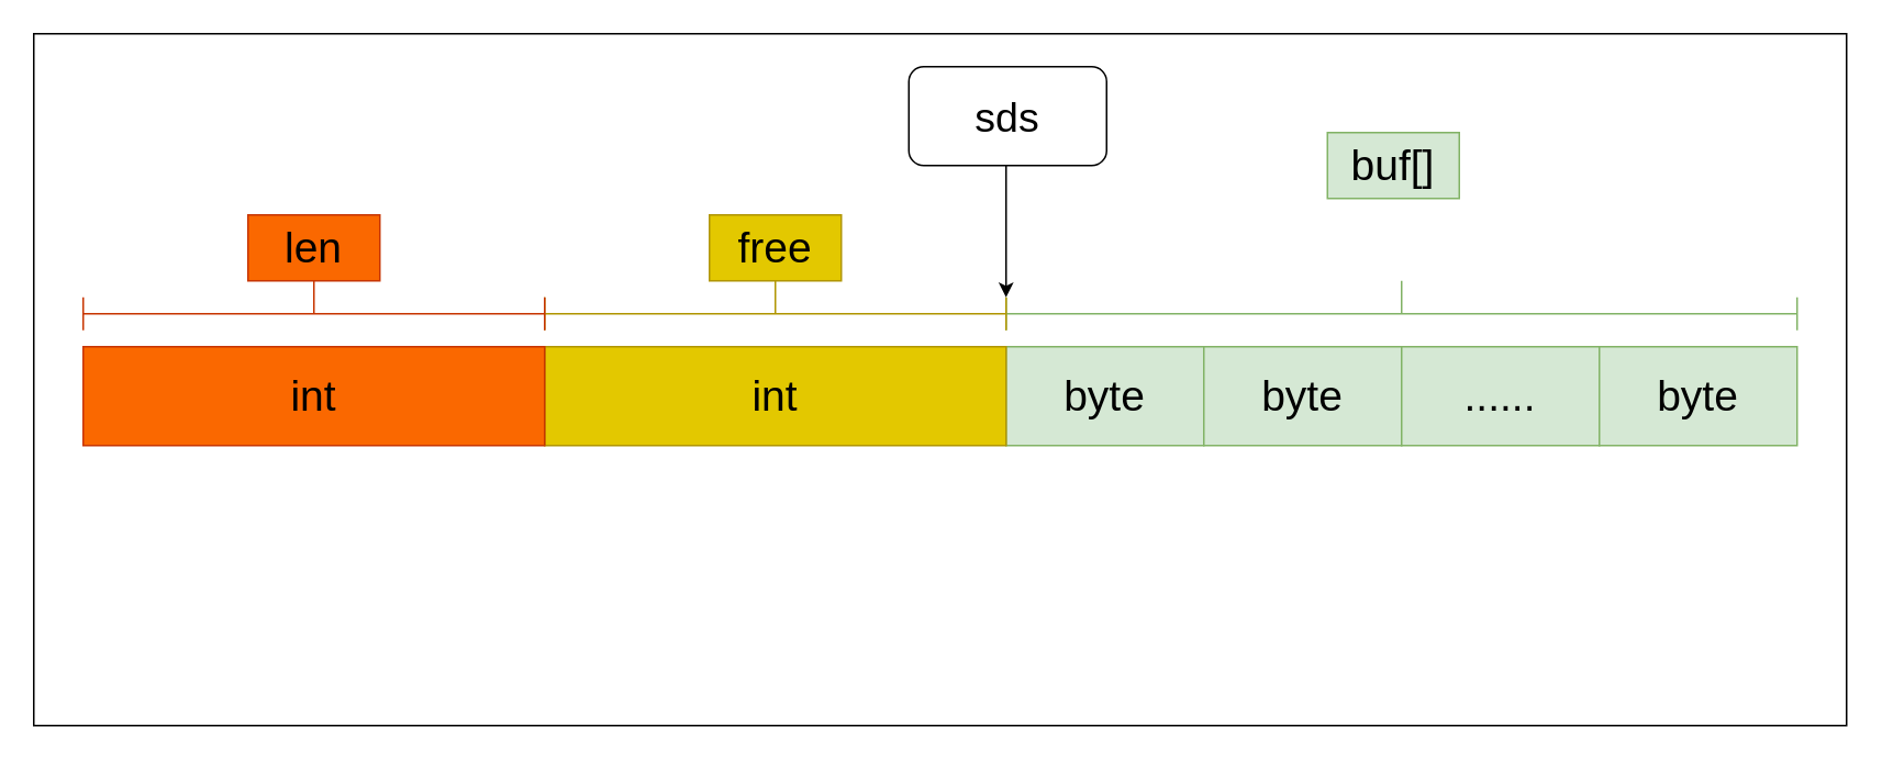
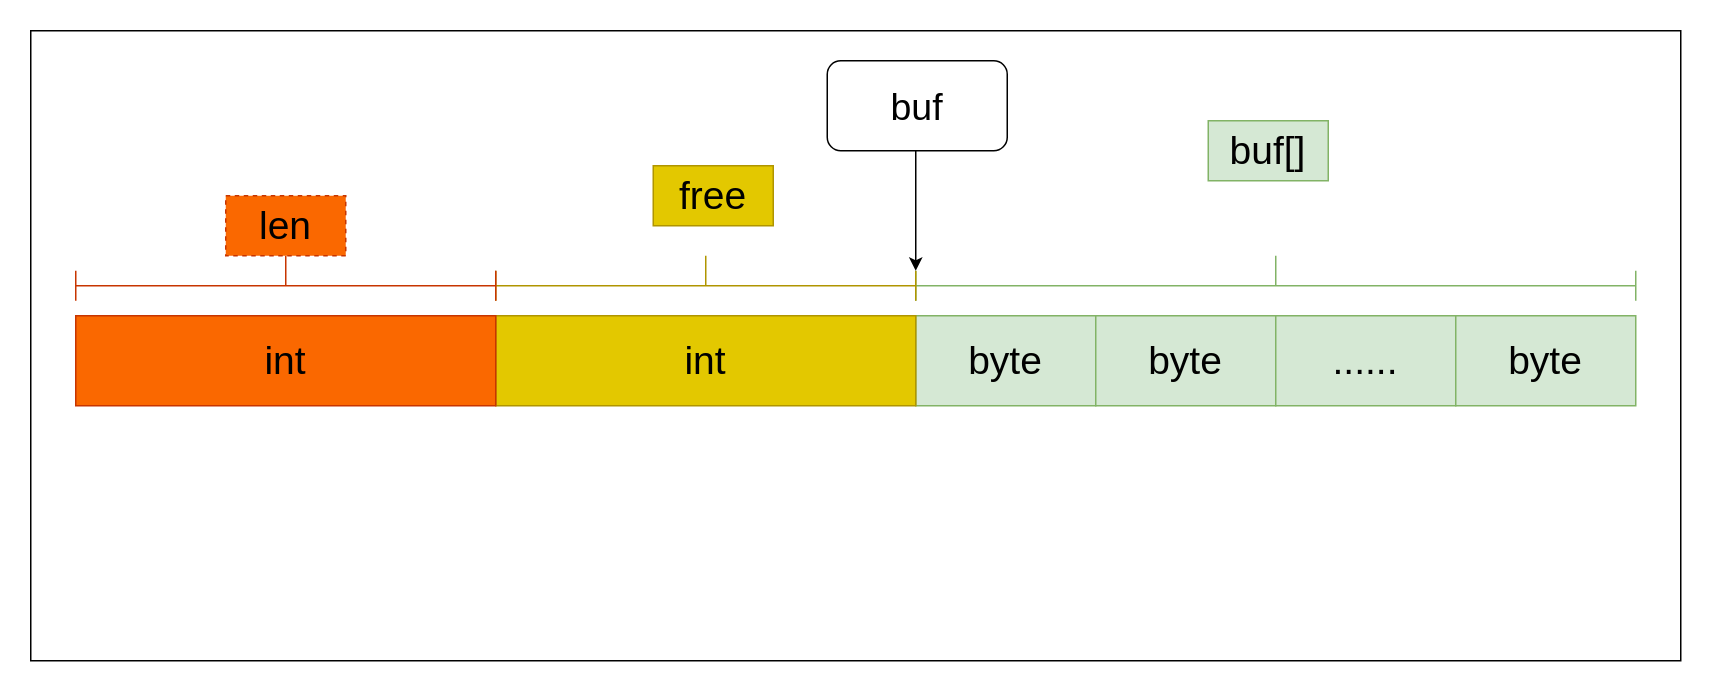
  <mxCell id="0" />
  <mxCell id="1" parent="0" />
  <mxCell id="2" value="" style="rounded=0;whiteSpace=wrap;html=1;" parent="1" vertex="1"><mxGeometry x="20" y="20" width="1100" height="420" as="geometry" /></mxCell>
  <mxCell id="3" value="byte" style="rounded=0;whiteSpace=wrap;html=1;fillColor=#d5e8d4;strokeColor=#82b366;fontSize=26;" parent="1" vertex="1"><mxGeometry y="210" width="120" height="60" as="geometry" x="610" /></mxCell>
  <mxCell id="4" value="byte" style="rounded=0;whiteSpace=wrap;html=1;fillColor=#d5e8d4;strokeColor=#82b366;fontSize=26;" parent="1" vertex="1"><mxGeometry x="730" y="210" width="120" height="60" as="geometry" /></mxCell>
  <mxCell id="5" value="&lt;span style=&quot;font-size: 26px;&quot;&gt;......&lt;/span&gt;" style="rounded=0;whiteSpace=wrap;html=1;fillColor=#d5e8d4;strokeColor=#82b366;fontSize=26;" parent="1" vertex="1"><mxGeometry x="850" y="210" width="120" height="60" as="geometry" /></mxCell>
  <mxCell id="6" value="byte" style="rounded=0;whiteSpace=wrap;html=1;fillColor=#d5e8d4;strokeColor=#82b366;fontSize=26;" parent="1" vertex="1"><mxGeometry x="970" y="210" width="120" height="60" as="geometry" /></mxCell>
  <mxCell id="7" value="" style="shape=crossbar;whiteSpace=wrap;html=1;rounded=1;fillColor=#d5e8d4;strokeColor=#82b366;" parent="1" vertex="1"><mxGeometry y="180" width="480" height="20" as="geometry" x="610" /></mxCell>
  <mxCell id="8" value="" style="line;strokeWidth=1;direction=south;html=1;fillColor=#d5e8d4;strokeColor=#82b366;" parent="1" vertex="1"><mxGeometry x="845" y="170" width="10" height="20" as="geometry" /></mxCell>
  <mxCell id="9" value="" style="shape=crossbar;whiteSpace=wrap;html=1;rounded=1;fillColor=#e3c800;strokeColor=#B09500;fontColor=#000000;" parent="1" vertex="1"><mxGeometry x="330" y="180" width="280" height="20" as="geometry" /></mxCell>
  <mxCell id="10" value="" style="line;strokeWidth=1;direction=south;html=1;fillColor=#e3c800;strokeColor=#B09500;fontColor=#000000;" parent="1" vertex="1"><mxGeometry x="465" y="170" width="10" height="20" as="geometry" /></mxCell>
  <mxCell id="11" value="&lt;font style=&quot;font-size: 26px&quot;&gt;buf[]&lt;/font&gt;" style="rounded=0;whiteSpace=wrap;html=1;strokeWidth=1;fillColor=#d5e8d4;strokeColor=#82b366;" parent="1" vertex="1"><mxGeometry x="805" y="80" width="80" height="40" as="geometry" /></mxCell>
- <mxCell id="12" value="&lt;font style=&quot;font-size: 26px&quot;&gt;free&lt;/font&gt;" style="rounded=0;whiteSpace=wrap;html=1;strokeWidth=1;fillColor=#e3c800;strokeColor=#B09500;fontColor=#000000;" parent="1" vertex="1"><mxGeometry x="430" y="130" width="80" height="40" as="geometry" /></mxCell>
+ <mxCell id="12" value="&lt;font style=&quot;font-size: 26px&quot;&gt;free&lt;/font&gt;" style="rounded=0;whiteSpace=wrap;html=1;strokeWidth=1;fillColor=#e3c800;strokeColor=#B09500;fontColor=#000000;" parent="1" vertex="1"><mxGeometry x="435" y="110" width="80" height="40" as="geometry" /></mxCell>
  <mxCell id="13" value="int" style="rounded=0;whiteSpace=wrap;html=1;fillColor=#e3c800;strokeColor=#B09500;fontSize=26;fontColor=#000000;" parent="1" vertex="1"><mxGeometry x="330" y="210" width="280" height="60" as="geometry" /></mxCell>
  <mxCell id="14" value="int" style="rounded=0;whiteSpace=wrap;html=1;fillColor=#fa6800;strokeColor=#C73500;fontSize=26;fontColor=#000000;" parent="1" vertex="1"><mxGeometry x="50" y="210" width="280" height="60" as="geometry" /></mxCell>
  <mxCell id="15" value="" style="shape=crossbar;whiteSpace=wrap;html=1;rounded=1;fillColor=#fa6800;strokeColor=#C73500;fontColor=#000000;" parent="1" vertex="1"><mxGeometry x="50" y="180" width="280" height="20" as="geometry" /></mxCell>
  <mxCell id="16" value="" style="line;strokeWidth=1;direction=south;html=1;fillColor=#fa6800;strokeColor=#C73500;fontColor=#000000;" parent="1" vertex="1"><mxGeometry x="185" y="170" width="10" height="20" as="geometry" /></mxCell>
- <mxCell id="17" value="&lt;font style=&quot;font-size: 26px&quot;&gt;len&lt;/font&gt;" style="rounded=0;whiteSpace=wrap;html=1;strokeWidth=1;fillColor=#fa6800;strokeColor=#C73500;fontColor=#000000;" parent="1" vertex="1"><mxGeometry x="150" y="130" width="80" height="40" as="geometry" /></mxCell>
+ <mxCell id="17" value="&lt;font style=&quot;font-size: 26px&quot;&gt;len&lt;/font&gt;" style="rounded=0;whiteSpace=wrap;html=1;strokeWidth=1;fillColor=#fa6800;strokeColor=#C73500;fontColor=#000000;dashed=1;" parent="1" vertex="1"><mxGeometry x="150" y="130" width="80" height="40" as="geometry" /></mxCell>
  <mxCell id="18" value="" style="endArrow=classic;html=1;fontSize=25;" parent="1" edge="1"><mxGeometry width="50" height="50" relative="1" as="geometry"><mxPoint y="100" as="sourcePoint" x="610" /><mxPoint y="180" as="targetPoint" x="610" /></mxGeometry></mxCell>
- <mxCell id="19" value="sds" style="rounded=1;whiteSpace=wrap;html=1;fontSize=25;" parent="1" vertex="1"><mxGeometry x="551" y="40" width="120" height="60" as="geometry" /></mxCell>
+ <mxCell id="19" value="buf" style="rounded=1;whiteSpace=wrap;html=1;fontSize=25;" parent="1" vertex="1"><mxGeometry x="551" y="40" width="120" height="60" as="geometry" /></mxCell>
